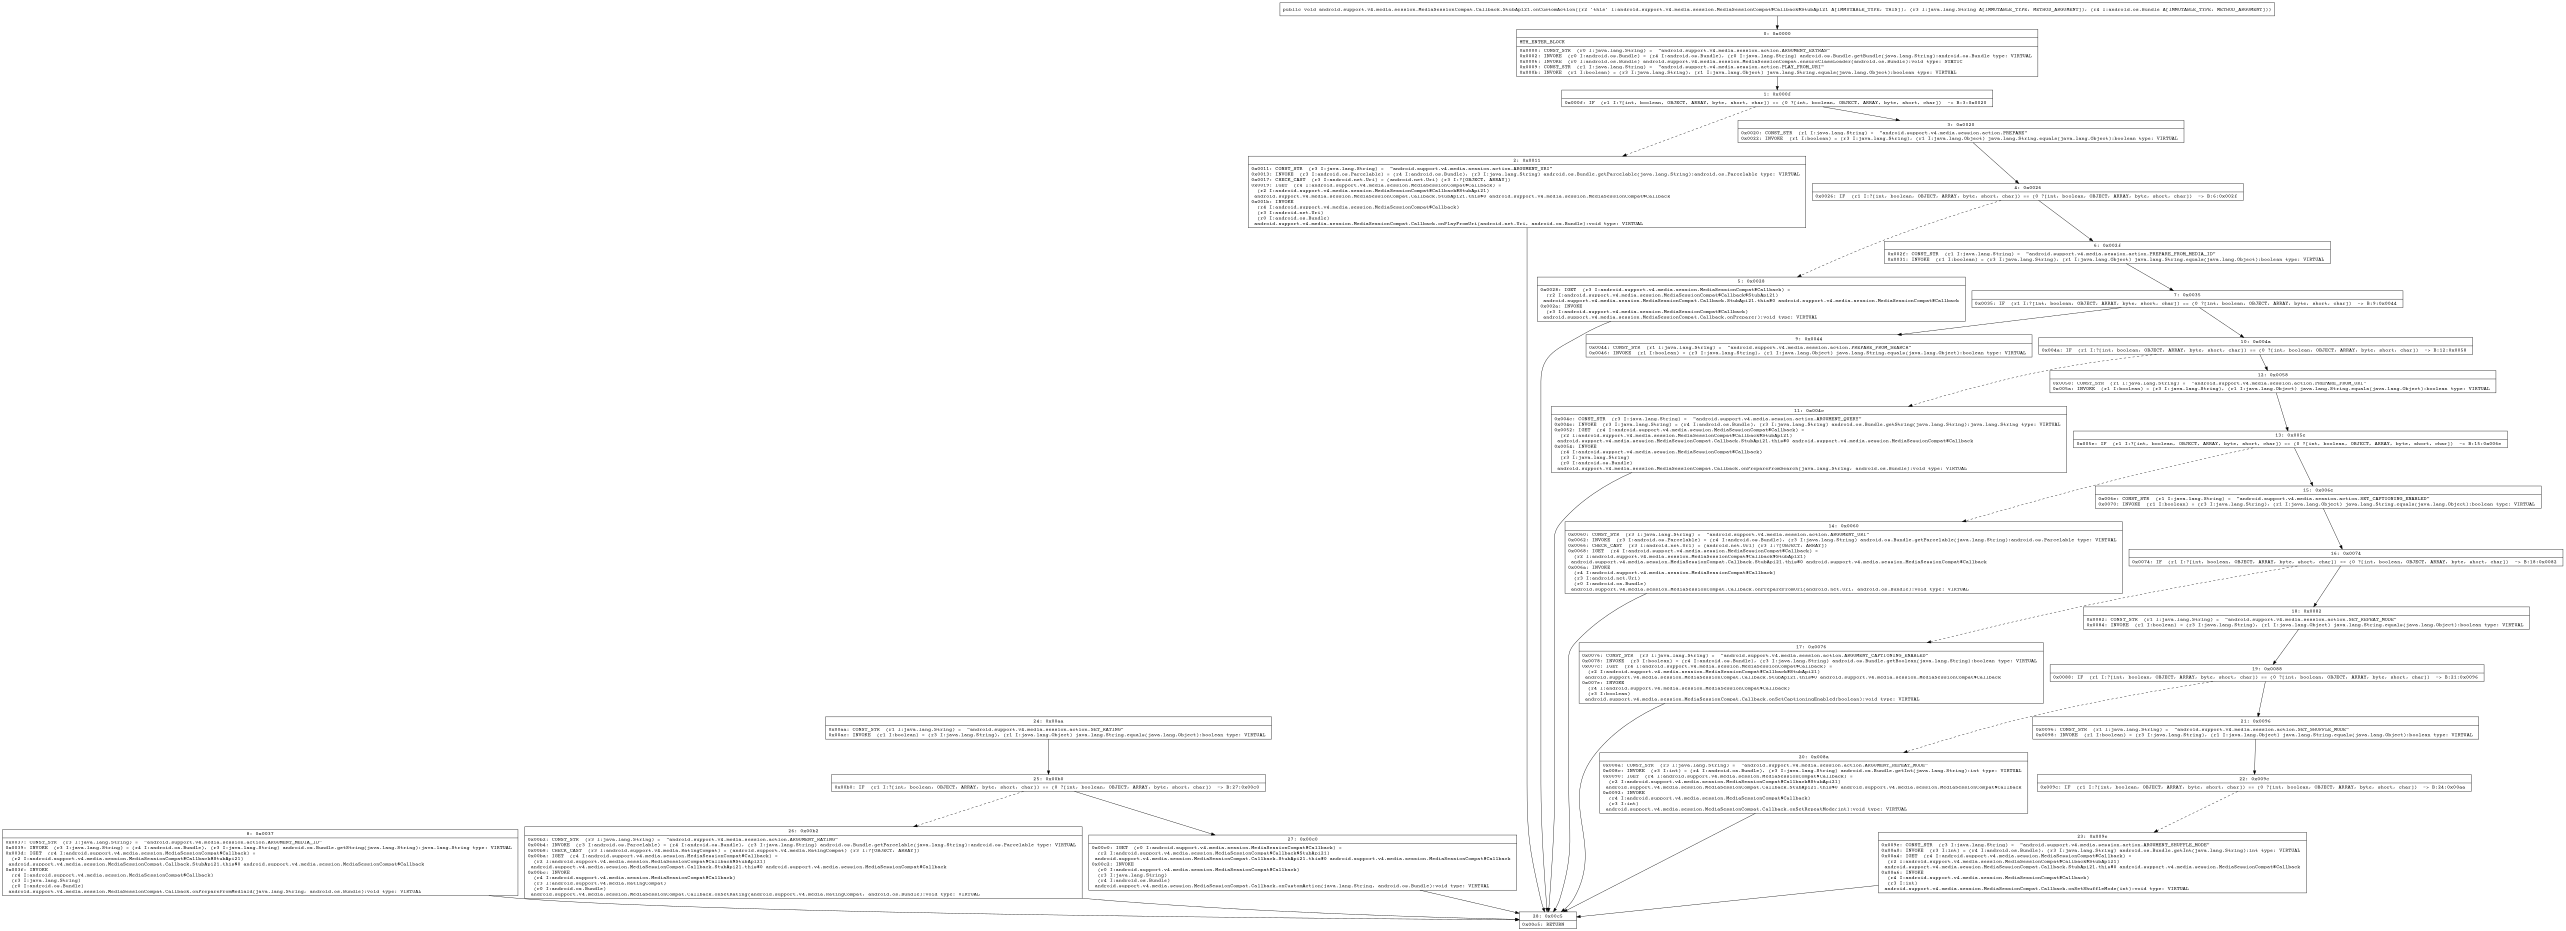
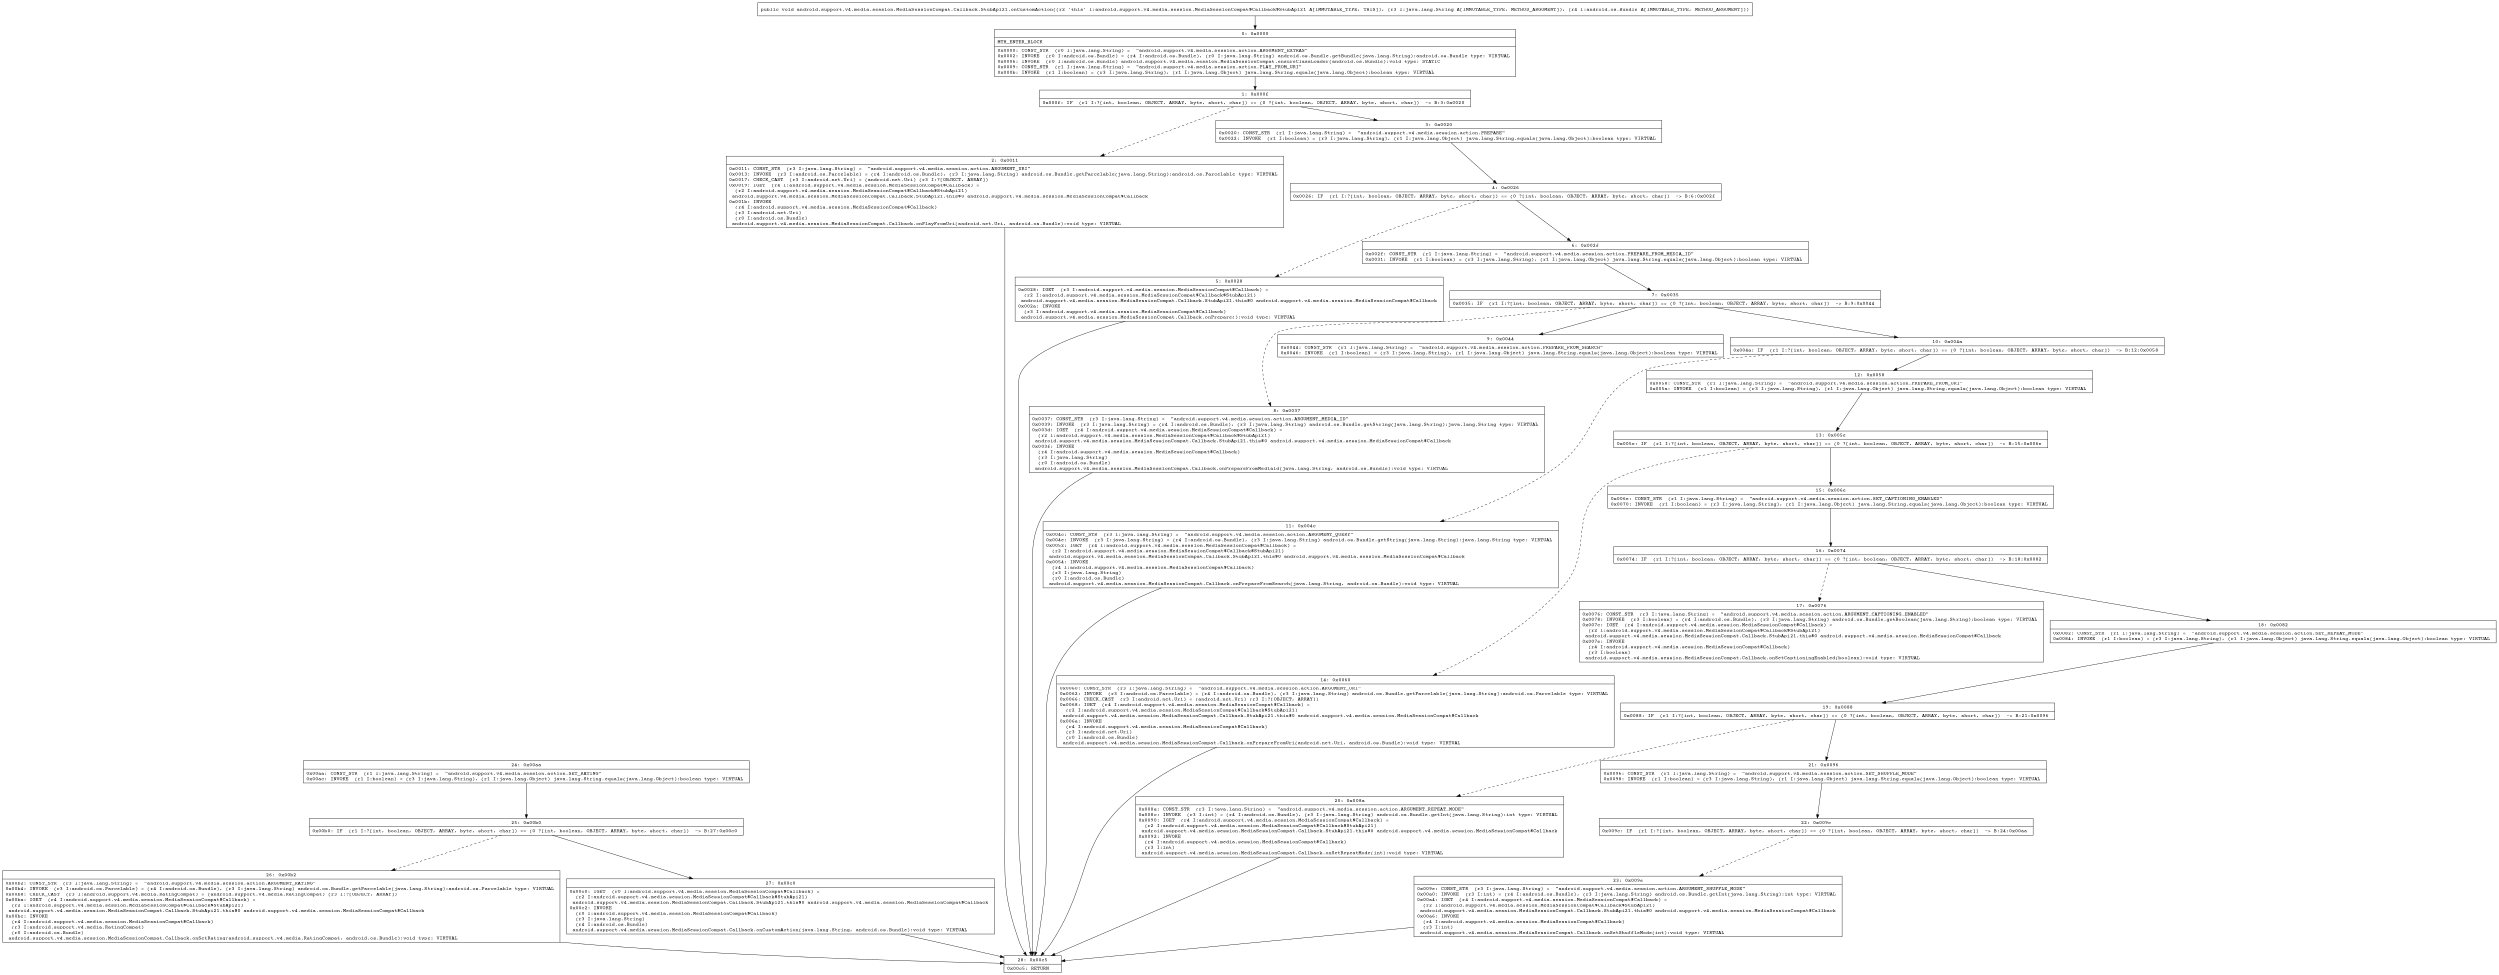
  digraph {
    fontname="Courier Prime"
    node [fontname="Courier Prime" shape=record]
    edge [fontname="Courier Prime"]
    n1 [label="{0\:\ 0x0000|MTH_ENTER_BLOCK\l|0x0000: CONST_STR  (r0 I:java.lang.String) =  \"android.support.v4.media.session.action.ARGUMENT_EXTRAS\" \l0x0002: INVOKE  (r0 I:android.os.Bundle) = (r4 I:android.os.Bundle), (r0 I:java.lang.String) android.os.Bundle.getBundle(java.lang.String):android.os.Bundle type: VIRTUAL \l0x0006: INVOKE  (r0 I:android.os.Bundle) android.support.v4.media.session.MediaSessionCompat.ensureClassLoader(android.os.Bundle):void type: STATIC \l0x0009: CONST_STR  (r1 I:java.lang.String) =  \"android.support.v4.media.session.action.PLAY_FROM_URI\" \l0x000b: INVOKE  (r1 I:boolean) = (r3 I:java.lang.String), (r1 I:java.lang.Object) java.lang.String.equals(java.lang.Object):boolean type: VIRTUAL \l}"]
    n2 [label="{1\:\ 0x000f|0x000f: IF  (r1 I:?[int, boolean, OBJECT, ARRAY, byte, short, char]) == (0 ?[int, boolean, OBJECT, ARRAY, byte, short, char])  \-\> B:3:0x0020 \l}"]
    n3 [label="{2\:\ 0x0011|0x0011: CONST_STR  (r3 I:java.lang.String) =  \"android.support.v4.media.session.action.ARGUMENT_URI\" \l0x0013: INVOKE  (r3 I:android.os.Parcelable) = (r4 I:android.os.Bundle), (r3 I:java.lang.String) android.os.Bundle.getParcelable(java.lang.String):android.os.Parcelable type: VIRTUAL \l0x0017: CHECK_CAST  (r3 I:android.net.Uri) = (android.net.Uri) (r3 I:?[OBJECT, ARRAY]) \l0x0019: IGET  (r4 I:android.support.v4.media.session.MediaSessionCompat$Callback) = \l  (r2 I:android.support.v4.media.session.MediaSessionCompat$Callback$StubApi21)\l android.support.v4.media.session.MediaSessionCompat.Callback.StubApi21.this$0 android.support.v4.media.session.MediaSessionCompat$Callback \l0x001b: INVOKE  \l  (r4 I:android.support.v4.media.session.MediaSessionCompat$Callback)\l  (r3 I:android.net.Uri)\l  (r0 I:android.os.Bundle)\l android.support.v4.media.session.MediaSessionCompat.Callback.onPlayFromUri(android.net.Uri, android.os.Bundle):void type: VIRTUAL \l}"]
    n4 [label="{3\:\ 0x0020|0x0020: CONST_STR  (r1 I:java.lang.String) =  \"android.support.v4.media.session.action.PREPARE\" \l0x0022: INVOKE  (r1 I:boolean) = (r3 I:java.lang.String), (r1 I:java.lang.Object) java.lang.String.equals(java.lang.Object):boolean type: VIRTUAL \l}"]
    n5 [label="{28\:\ 0x00c5|0x00c5: RETURN   \l}"]
    n6 [label="{4\:\ 0x0026|0x0026: IF  (r1 I:?[int, boolean, OBJECT, ARRAY, byte, short, char]) == (0 ?[int, boolean, OBJECT, ARRAY, byte, short, char])  \-\> B:6:0x002f \l}"]
    n7 [label="{5\:\ 0x0028|0x0028: IGET  (r3 I:android.support.v4.media.session.MediaSessionCompat$Callback) = \l  (r2 I:android.support.v4.media.session.MediaSessionCompat$Callback$StubApi21)\l android.support.v4.media.session.MediaSessionCompat.Callback.StubApi21.this$0 android.support.v4.media.session.MediaSessionCompat$Callback \l0x002a: INVOKE  \l  (r3 I:android.support.v4.media.session.MediaSessionCompat$Callback)\l android.support.v4.media.session.MediaSessionCompat.Callback.onPrepare():void type: VIRTUAL \l}"]
    n8 [label="{6\:\ 0x002f|0x002f: CONST_STR  (r1 I:java.lang.String) =  \"android.support.v4.media.session.action.PREPARE_FROM_MEDIA_ID\" \l0x0031: INVOKE  (r1 I:boolean) = (r3 I:java.lang.String), (r1 I:java.lang.Object) java.lang.String.equals(java.lang.Object):boolean type: VIRTUAL \l}"]
    n9 [label="{7\:\ 0x0035|0x0035: IF  (r1 I:?[int, boolean, OBJECT, ARRAY, byte, short, char]) == (0 ?[int, boolean, OBJECT, ARRAY, byte, short, char])  \-\> B:9:0x0044 \l}"]
    n10 [label="{8\:\ 0x0037|0x0037: CONST_STR  (r3 I:java.lang.String) =  \"android.support.v4.media.session.action.ARGUMENT_MEDIA_ID\" \l0x0039: INVOKE  (r3 I:java.lang.String) = (r4 I:android.os.Bundle), (r3 I:java.lang.String) android.os.Bundle.getString(java.lang.String):java.lang.String type: VIRTUAL \l0x003d: IGET  (r4 I:android.support.v4.media.session.MediaSessionCompat$Callback) = \l  (r2 I:android.support.v4.media.session.MediaSessionCompat$Callback$StubApi21)\l android.support.v4.media.session.MediaSessionCompat.Callback.StubApi21.this$0 android.support.v4.media.session.MediaSessionCompat$Callback \l0x003f: INVOKE  \l  (r4 I:android.support.v4.media.session.MediaSessionCompat$Callback)\l  (r3 I:java.lang.String)\l  (r0 I:android.os.Bundle)\l android.support.v4.media.session.MediaSessionCompat.Callback.onPrepareFromMediaId(java.lang.String, android.os.Bundle):void type: VIRTUAL \l}"]
    n11 [label="{9\:\ 0x0044|0x0044: CONST_STR  (r1 I:java.lang.String) =  \"android.support.v4.media.session.action.PREPARE_FROM_SEARCH\" \l0x0046: INVOKE  (r1 I:boolean) = (r3 I:java.lang.String), (r1 I:java.lang.Object) java.lang.String.equals(java.lang.Object):boolean type: VIRTUAL \l}"]
    n12 [label="{10\:\ 0x004a|0x004a: IF  (r1 I:?[int, boolean, OBJECT, ARRAY, byte, short, char]) == (0 ?[int, boolean, OBJECT, ARRAY, byte, short, char])  \-\> B:12:0x0058 \l}"]
    n13 [label="{11\:\ 0x004c|0x004c: CONST_STR  (r3 I:java.lang.String) =  \"android.support.v4.media.session.action.ARGUMENT_QUERY\" \l0x004e: INVOKE  (r3 I:java.lang.String) = (r4 I:android.os.Bundle), (r3 I:java.lang.String) android.os.Bundle.getString(java.lang.String):java.lang.String type: VIRTUAL \l0x0052: IGET  (r4 I:android.support.v4.media.session.MediaSessionCompat$Callback) = \l  (r2 I:android.support.v4.media.session.MediaSessionCompat$Callback$StubApi21)\l android.support.v4.media.session.MediaSessionCompat.Callback.StubApi21.this$0 android.support.v4.media.session.MediaSessionCompat$Callback \l0x0054: INVOKE  \l  (r4 I:android.support.v4.media.session.MediaSessionCompat$Callback)\l  (r3 I:java.lang.String)\l  (r0 I:android.os.Bundle)\l android.support.v4.media.session.MediaSessionCompat.Callback.onPrepareFromSearch(java.lang.String, android.os.Bundle):void type: VIRTUAL \l}"]
    n14 [label="{12\:\ 0x0058|0x0058: CONST_STR  (r1 I:java.lang.String) =  \"android.support.v4.media.session.action.PREPARE_FROM_URI\" \l0x005a: INVOKE  (r1 I:boolean) = (r3 I:java.lang.String), (r1 I:java.lang.Object) java.lang.String.equals(java.lang.Object):boolean type: VIRTUAL \l}"]
    n15 [label="{13\:\ 0x005e|0x005e: IF  (r1 I:?[int, boolean, OBJECT, ARRAY, byte, short, char]) == (0 ?[int, boolean, OBJECT, ARRAY, byte, short, char])  \-\> B:15:0x006e \l}"]
    n16 [label="{14\:\ 0x0060|0x0060: CONST_STR  (r3 I:java.lang.String) =  \"android.support.v4.media.session.action.ARGUMENT_URI\" \l0x0062: INVOKE  (r3 I:android.os.Parcelable) = (r4 I:android.os.Bundle), (r3 I:java.lang.String) android.os.Bundle.getParcelable(java.lang.String):android.os.Parcelable type: VIRTUAL \l0x0066: CHECK_CAST  (r3 I:android.net.Uri) = (android.net.Uri) (r3 I:?[OBJECT, ARRAY]) \l0x0068: IGET  (r4 I:android.support.v4.media.session.MediaSessionCompat$Callback) = \l  (r2 I:android.support.v4.media.session.MediaSessionCompat$Callback$StubApi21)\l android.support.v4.media.session.MediaSessionCompat.Callback.StubApi21.this$0 android.support.v4.media.session.MediaSessionCompat$Callback \l0x006a: INVOKE  \l  (r4 I:android.support.v4.media.session.MediaSessionCompat$Callback)\l  (r3 I:android.net.Uri)\l  (r0 I:android.os.Bundle)\l android.support.v4.media.session.MediaSessionCompat.Callback.onPrepareFromUri(android.net.Uri, android.os.Bundle):void type: VIRTUAL \l}"]
    n17 [label="{15\:\ 0x006e|0x006e: CONST_STR  (r1 I:java.lang.String) =  \"android.support.v4.media.session.action.SET_CAPTIONING_ENABLED\" \l0x0070: INVOKE  (r1 I:boolean) = (r3 I:java.lang.String), (r1 I:java.lang.Object) java.lang.String.equals(java.lang.Object):boolean type: VIRTUAL \l}"]
    n18 [label="{16\:\ 0x0074|0x0074: IF  (r1 I:?[int, boolean, OBJECT, ARRAY, byte, short, char]) == (0 ?[int, boolean, OBJECT, ARRAY, byte, short, char])  \-\> B:18:0x0082 \l}"]
    n19 [label="{17\:\ 0x0076|0x0076: CONST_STR  (r3 I:java.lang.String) =  \"android.support.v4.media.session.action.ARGUMENT_CAPTIONING_ENABLED\" \l0x0078: INVOKE  (r3 I:boolean) = (r4 I:android.os.Bundle), (r3 I:java.lang.String) android.os.Bundle.getBoolean(java.lang.String):boolean type: VIRTUAL \l0x007c: IGET  (r4 I:android.support.v4.media.session.MediaSessionCompat$Callback) = \l  (r2 I:android.support.v4.media.session.MediaSessionCompat$Callback$StubApi21)\l android.support.v4.media.session.MediaSessionCompat.Callback.StubApi21.this$0 android.support.v4.media.session.MediaSessionCompat$Callback \l0x007e: INVOKE  \l  (r4 I:android.support.v4.media.session.MediaSessionCompat$Callback)\l  (r3 I:boolean)\l android.support.v4.media.session.MediaSessionCompat.Callback.onSetCaptioningEnabled(boolean):void type: VIRTUAL \l}"]
    n20 [label="{18\:\ 0x0082|0x0082: CONST_STR  (r1 I:java.lang.String) =  \"android.support.v4.media.session.action.SET_REPEAT_MODE\" \l0x0084: INVOKE  (r1 I:boolean) = (r3 I:java.lang.String), (r1 I:java.lang.Object) java.lang.String.equals(java.lang.Object):boolean type: VIRTUAL \l}"]
    n21 [label="{19\:\ 0x0088|0x0088: IF  (r1 I:?[int, boolean, OBJECT, ARRAY, byte, short, char]) == (0 ?[int, boolean, OBJECT, ARRAY, byte, short, char])  \-\> B:21:0x0096 \l}"]
    n22 [label="{20\:\ 0x008a|0x008a: CONST_STR  (r3 I:java.lang.String) =  \"android.support.v4.media.session.action.ARGUMENT_REPEAT_MODE\" \l0x008c: INVOKE  (r3 I:int) = (r4 I:android.os.Bundle), (r3 I:java.lang.String) android.os.Bundle.getInt(java.lang.String):int type: VIRTUAL \l0x0090: IGET  (r4 I:android.support.v4.media.session.MediaSessionCompat$Callback) = \l  (r2 I:android.support.v4.media.session.MediaSessionCompat$Callback$StubApi21)\l android.support.v4.media.session.MediaSessionCompat.Callback.StubApi21.this$0 android.support.v4.media.session.MediaSessionCompat$Callback \l0x0092: INVOKE  \l  (r4 I:android.support.v4.media.session.MediaSessionCompat$Callback)\l  (r3 I:int)\l android.support.v4.media.session.MediaSessionCompat.Callback.onSetRepeatMode(int):void type: VIRTUAL \l}"]
    n23 [label="{21\:\ 0x0096|0x0096: CONST_STR  (r1 I:java.lang.String) =  \"android.support.v4.media.session.action.SET_SHUFFLE_MODE\" \l0x0098: INVOKE  (r1 I:boolean) = (r3 I:java.lang.String), (r1 I:java.lang.Object) java.lang.String.equals(java.lang.Object):boolean type: VIRTUAL \l}"]
    n24 [label="{22\:\ 0x009c|0x009c: IF  (r1 I:?[int, boolean, OBJECT, ARRAY, byte, short, char]) == (0 ?[int, boolean, OBJECT, ARRAY, byte, short, char])  \-\> B:24:0x00aa \l}"]
    n25 [label="{23\:\ 0x009e|0x009e: CONST_STR  (r3 I:java.lang.String) =  \"android.support.v4.media.session.action.ARGUMENT_SHUFFLE_MODE\" \l0x00a0: INVOKE  (r3 I:int) = (r4 I:android.os.Bundle), (r3 I:java.lang.String) android.os.Bundle.getInt(java.lang.String):int type: VIRTUAL \l0x00a4: IGET  (r4 I:android.support.v4.media.session.MediaSessionCompat$Callback) = \l  (r2 I:android.support.v4.media.session.MediaSessionCompat$Callback$StubApi21)\l android.support.v4.media.session.MediaSessionCompat.Callback.StubApi21.this$0 android.support.v4.media.session.MediaSessionCompat$Callback \l0x00a6: INVOKE  \l  (r4 I:android.support.v4.media.session.MediaSessionCompat$Callback)\l  (r3 I:int)\l android.support.v4.media.session.MediaSessionCompat.Callback.onSetShuffleMode(int):void type: VIRTUAL \l}"]
    n26 [label="{24\:\ 0x00aa|0x00aa: CONST_STR  (r1 I:java.lang.String) =  \"android.support.v4.media.session.action.SET_RATING\" \l0x00ac: INVOKE  (r1 I:boolean) = (r3 I:java.lang.String), (r1 I:java.lang.Object) java.lang.String.equals(java.lang.Object):boolean type: VIRTUAL \l}"]
    n27 [label="{25\:\ 0x00b0|0x00b0: IF  (r1 I:?[int, boolean, OBJECT, ARRAY, byte, short, char]) == (0 ?[int, boolean, OBJECT, ARRAY, byte, short, char])  \-\> B:27:0x00c0 \l}"]
    n28 [label="{26\:\ 0x00b2|0x00b2: CONST_STR  (r3 I:java.lang.String) =  \"android.support.v4.media.session.action.ARGUMENT_RATING\" \l0x00b4: INVOKE  (r3 I:android.os.Parcelable) = (r4 I:android.os.Bundle), (r3 I:java.lang.String) android.os.Bundle.getParcelable(java.lang.String):android.os.Parcelable type: VIRTUAL \l0x00b8: CHECK_CAST  (r3 I:android.support.v4.media.RatingCompat) = (android.support.v4.media.RatingCompat) (r3 I:?[OBJECT, ARRAY]) \l0x00ba: IGET  (r4 I:android.support.v4.media.session.MediaSessionCompat$Callback) = \l  (r2 I:android.support.v4.media.session.MediaSessionCompat$Callback$StubApi21)\l android.support.v4.media.session.MediaSessionCompat.Callback.StubApi21.this$0 android.support.v4.media.session.MediaSessionCompat$Callback \l0x00bc: INVOKE  \l  (r4 I:android.support.v4.media.session.MediaSessionCompat$Callback)\l  (r3 I:android.support.v4.media.RatingCompat)\l  (r0 I:android.os.Bundle)\l android.support.v4.media.session.MediaSessionCompat.Callback.onSetRating(android.support.v4.media.RatingCompat, android.os.Bundle):void type: VIRTUAL \l}"]
    n29 [label="{27\:\ 0x00c0|0x00c0: IGET  (r0 I:android.support.v4.media.session.MediaSessionCompat$Callback) = \l  (r2 I:android.support.v4.media.session.MediaSessionCompat$Callback$StubApi21)\l android.support.v4.media.session.MediaSessionCompat.Callback.StubApi21.this$0 android.support.v4.media.session.MediaSessionCompat$Callback \l0x00c2: INVOKE  \l  (r0 I:android.support.v4.media.session.MediaSessionCompat$Callback)\l  (r3 I:java.lang.String)\l  (r4 I:android.os.Bundle)\l android.support.v4.media.session.MediaSessionCompat.Callback.onCustomAction(java.lang.String, android.os.Bundle):void type: VIRTUAL \l}"]
    n30 [label="{public void android.support.v4.media.session.MediaSessionCompat.Callback.StubApi21.onCustomAction((r2 'this' I:android.support.v4.media.session.MediaSessionCompat$Callback$StubApi21 A[IMMUTABLE_TYPE, THIS]), (r3 I:java.lang.String A[IMMUTABLE_TYPE, METHOD_ARGUMENT]), (r4 I:android.os.Bundle A[IMMUTABLE_TYPE, METHOD_ARGUMENT])) }"]
    n1 -> n2
    n2 -> n3 [style=dashed]
    n2 -> n4
    n3 -> n5
    n4 -> n6
    n6 -> n7 [style=dashed]
    n6 -> n8
    n7 -> n5
    n8 -> n9
+   n9 -> n10 [style=dashed]
    n9 -> n11
    n9 -> n12
    n10 -> n5
    n12 -> n13 [style=dashed]
    n12 -> n14
    n13 -> n5
    n14 -> n15
    n15 -> n16 [style=dashed]
    n15 -> n17
    n16 -> n5
    n17 -> n18
    n18 -> n19 [style=dashed]
    n18 -> n20
-   n19 -> n5
    n20 -> n21
    n21 -> n22 [style=dashed]
    n21 -> n23
    n22 -> n5
    n23 -> n24
    n24 -> n25 [style=dashed]
    n25 -> n5
    n26 -> n27
    n27 -> n28 [style=dashed]
    n27 -> n29
    n28 -> n5
    n29 -> n5
    n30 -> n1
  }
